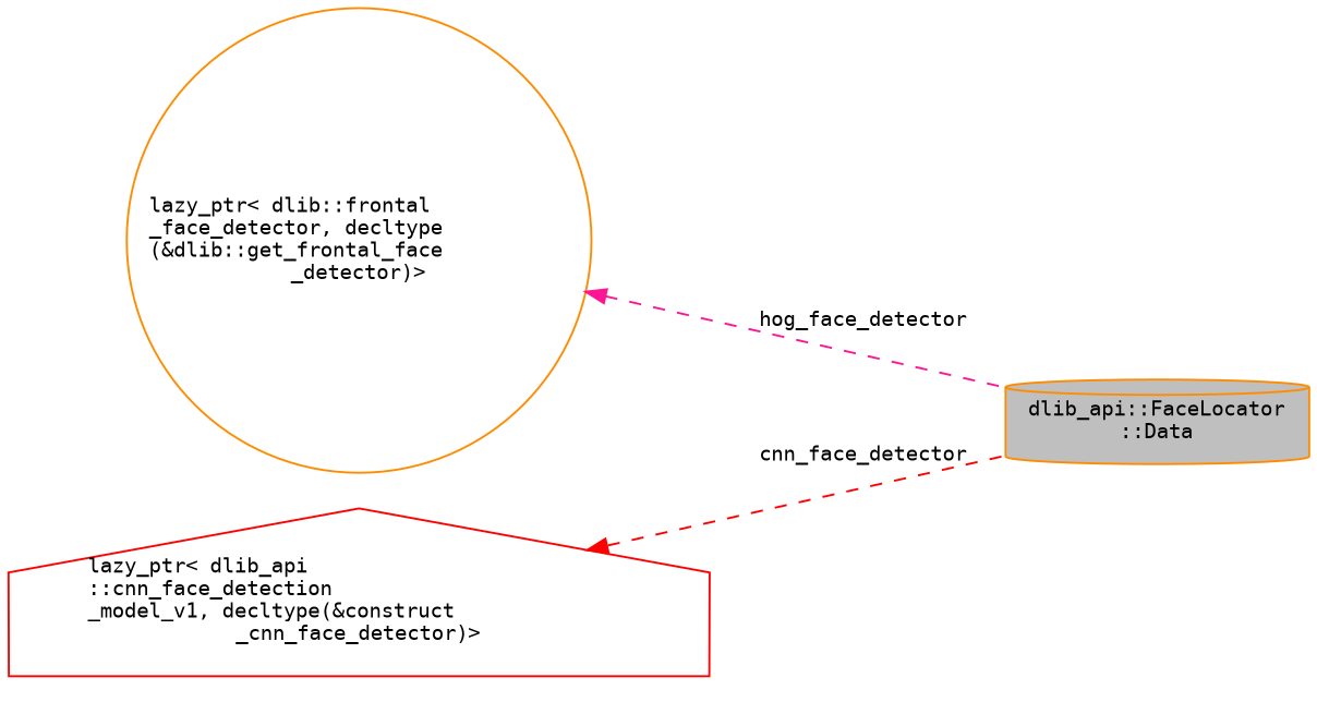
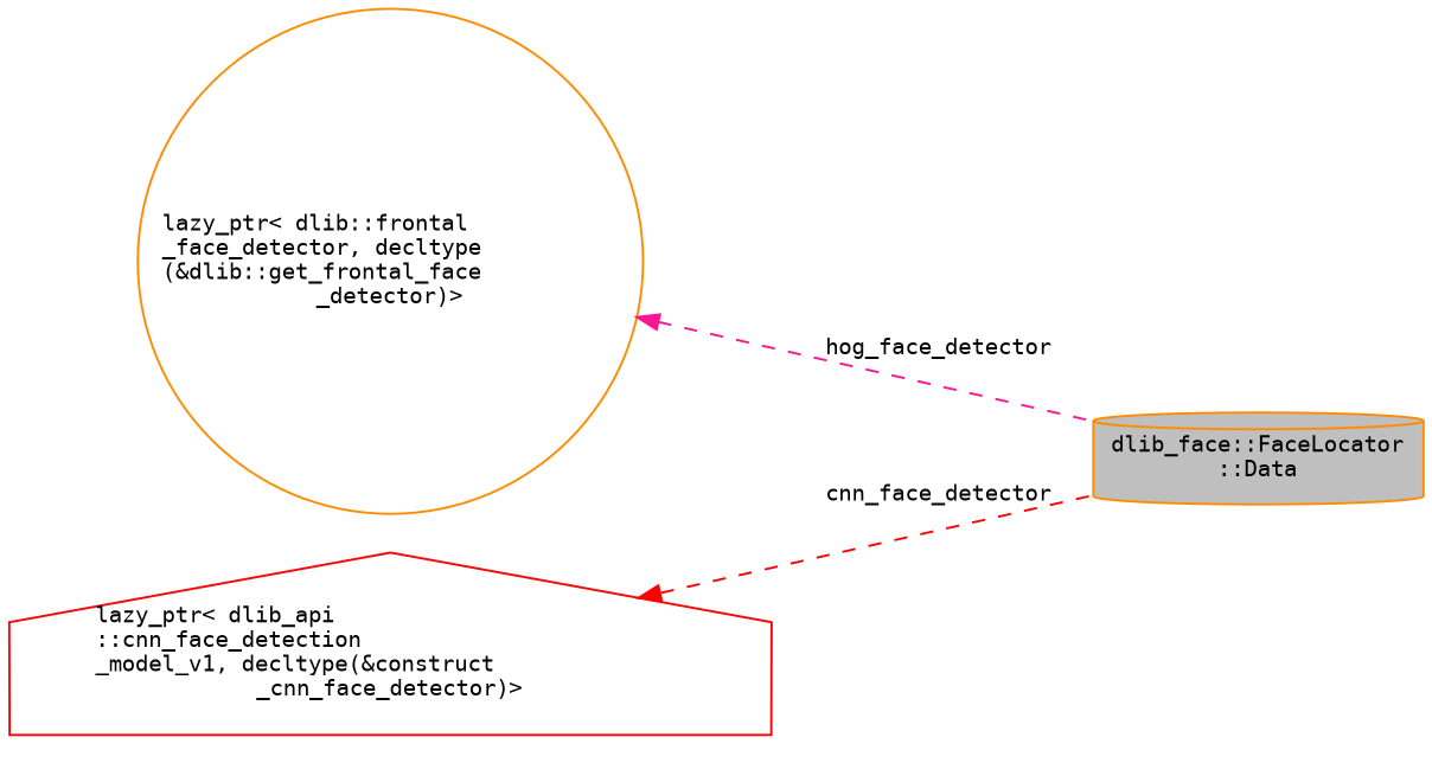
  digraph {
    rankdir=LR
    fontname="DejaVu Sans Mono"
    node [color=darkorange fillcolor=white fontname="DejaVu Sans Mono" fontsize=10 style=filled]
    edge [dir=back fontname="DejaVu Sans Mono" fontsize=10 labelfontname=Helvetica labelfontsize=10 style=dashed]
-   n1 [fillcolor=grey75 fontcolor=black height=0.2 label="dlib_api::FaceLocator\l::Data" shape=cylinder width=0.4]
+   n1 [fillcolor=grey75 fontcolor=black height=0.2 label="dlib_face::FaceLocator\l::Data" shape=cylinder width=0.4]
    n2 [height=0.2 label="lazy_ptr\< dlib::frontal\l_face_detector, decltype\l(&dlib::get_frontal_face\l_detector)\>" shape=circle width=0.4]
    n3 [color=red height=0.2 label="lazy_ptr\< dlib_api\l::cnn_face_detection\l_model_v1, decltype(&construct\l_cnn_face_detector)\>" shape=house width=0.4]
    n2 -> n1 [color=deeppink label=" hog_face_detector"]
    n3 -> n1 [color=red label=" cnn_face_detector"]
  }
